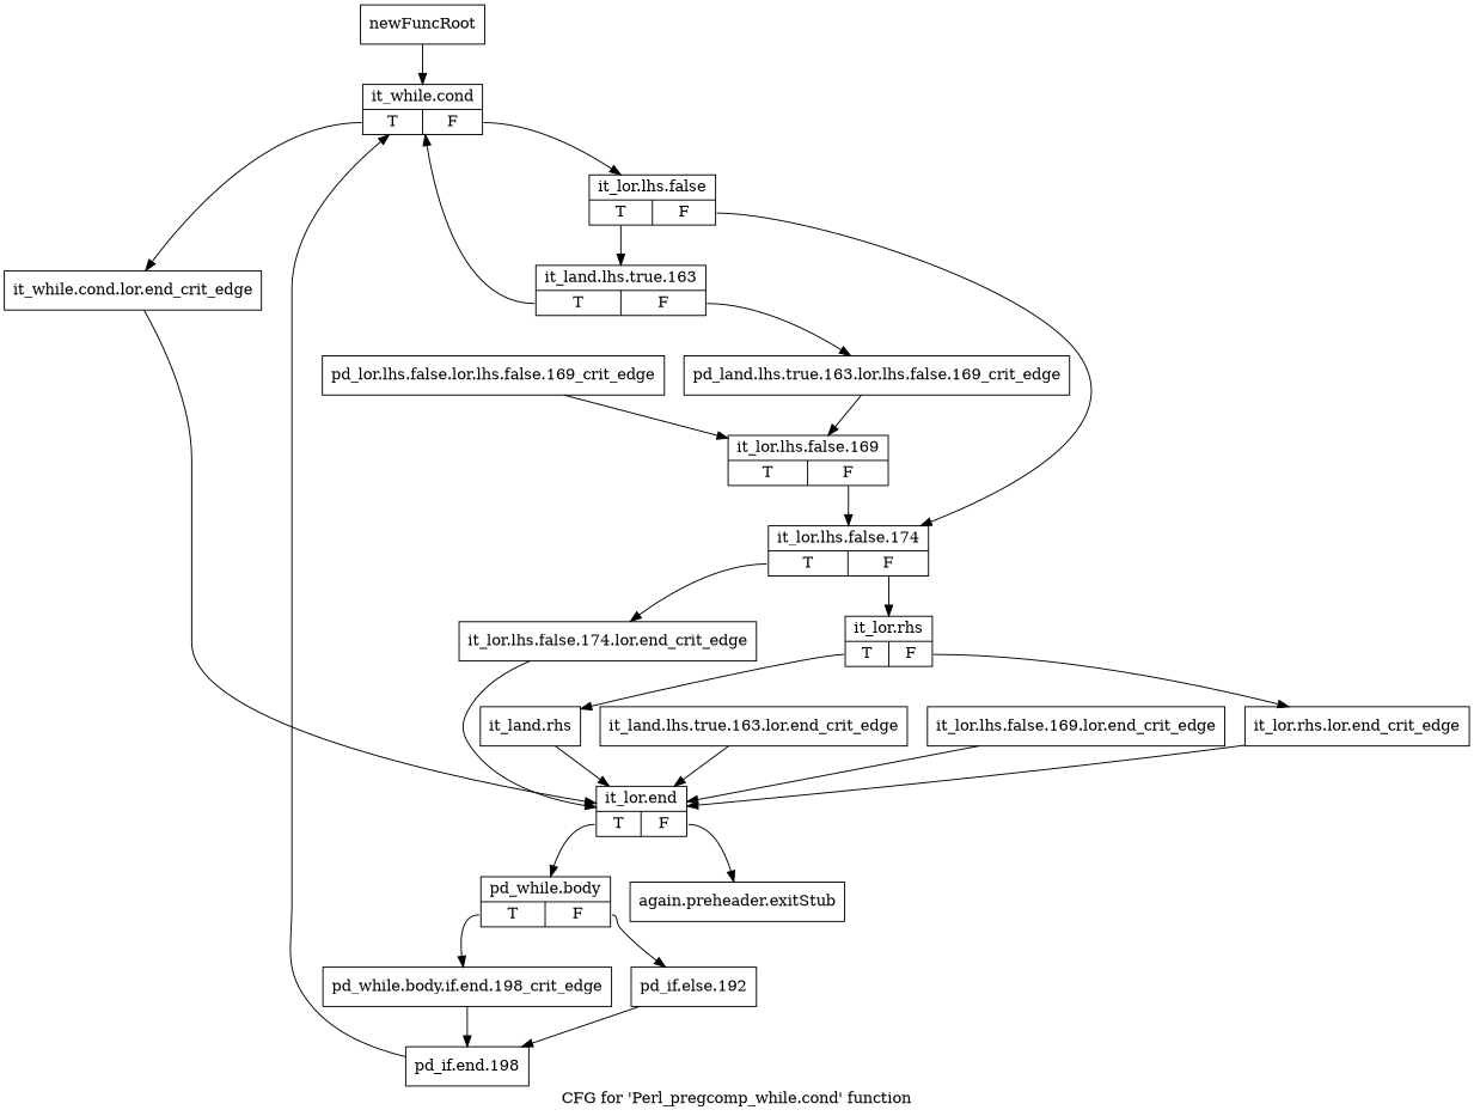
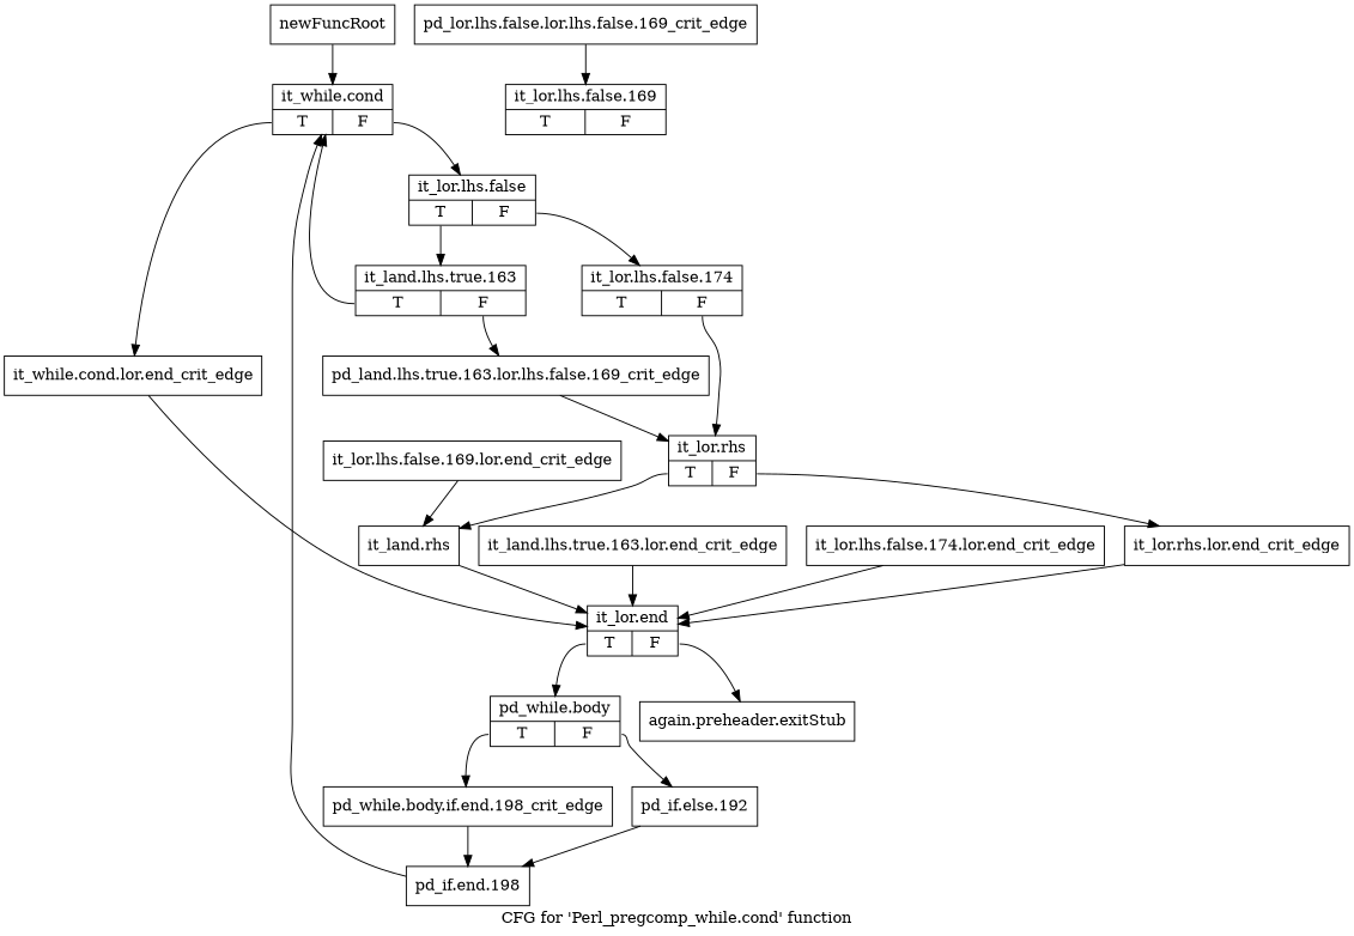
  digraph {
    label="CFG for 'Perl_pregcomp_while.cond' function"
    node [shape=record]
    n1 [label="{newFuncRoot}"]
    n2 [label="{it_while.cond|{<s0>T|<s1>F}}"]
    n3 [label="{it_while.cond.lor.end_crit_edge}"]
    n4 [label="{it_lor.lhs.false|{<s0>T|<s1>F}}"]
    n5 [label="{it_lor.end|{<s0>T|<s1>F}}"]
    n6 [label="{it_land.lhs.true.163|{<s0>T|<s1>F}}"]
    n7 [label="{it_lor.lhs.false.174|{<s0>T|<s1>F}}"]
    n8 [label="{again.preheader.exitStub}"]
    n9 [label="{pd_while.body|{<s0>T|<s1>F}}"]
    n10 [label="{pd_land.lhs.true.163.lor.lhs.false.169_crit_edge}"]
    n11 [label="{pd_lor.lhs.false.lor.lhs.false.169_crit_edge}"]
    n12 [label="{it_lor.lhs.false.169|{<s0>T|<s1>F}}"]
    n13 [label="{it_land.lhs.true.163.lor.end_crit_edge}"]
    n14 [label="{it_lor.lhs.false.169.lor.end_crit_edge}"]
    n15 [label="{it_lor.lhs.false.174.lor.end_crit_edge}"]
    n16 [label="{it_lor.rhs|{<s0>T|<s1>F}}"]
    n17 [label="{it_land.rhs}"]
    n18 [label="{it_lor.rhs.lor.end_crit_edge}"]
    n19 [label="{pd_while.body.if.end.198_crit_edge}"]
    n20 [label="{pd_if.else.192}"]
    n21 [label="{pd_if.end.198}"]
    n1 -> n2
    n2 -> n3 [tailport=s0]
    n2 -> n4 [tailport=s1]
    n3 -> n5
    n4 -> n6 [tailport=s0]
    n4 -> n7 [tailport=s1]
    n5 -> n8 [tailport=s1]
    n5 -> n9 [tailport=s0]
    n6 -> n2 [tailport=s0]
    n6 -> n10 [tailport=s1]
-   n7 -> n15 [tailport=s0]
    n7 -> n16 [tailport=s1]
    n9 -> n19 [tailport=s0]
    n9 -> n20 [tailport=s1]
-   n10 -> n12
+   n10 -> n16
    n11 -> n12
-   n12 -> n7 [tailport=s1]
    n13 -> n5
-   n14 -> n5
+   n14 -> n17
    n15 -> n5
    n16 -> n17 [tailport=s0]
    n16 -> n18 [tailport=s1]
    n17 -> n5
    n18 -> n5
    n19 -> n21
    n20 -> n21
    n21 -> n2
  }
